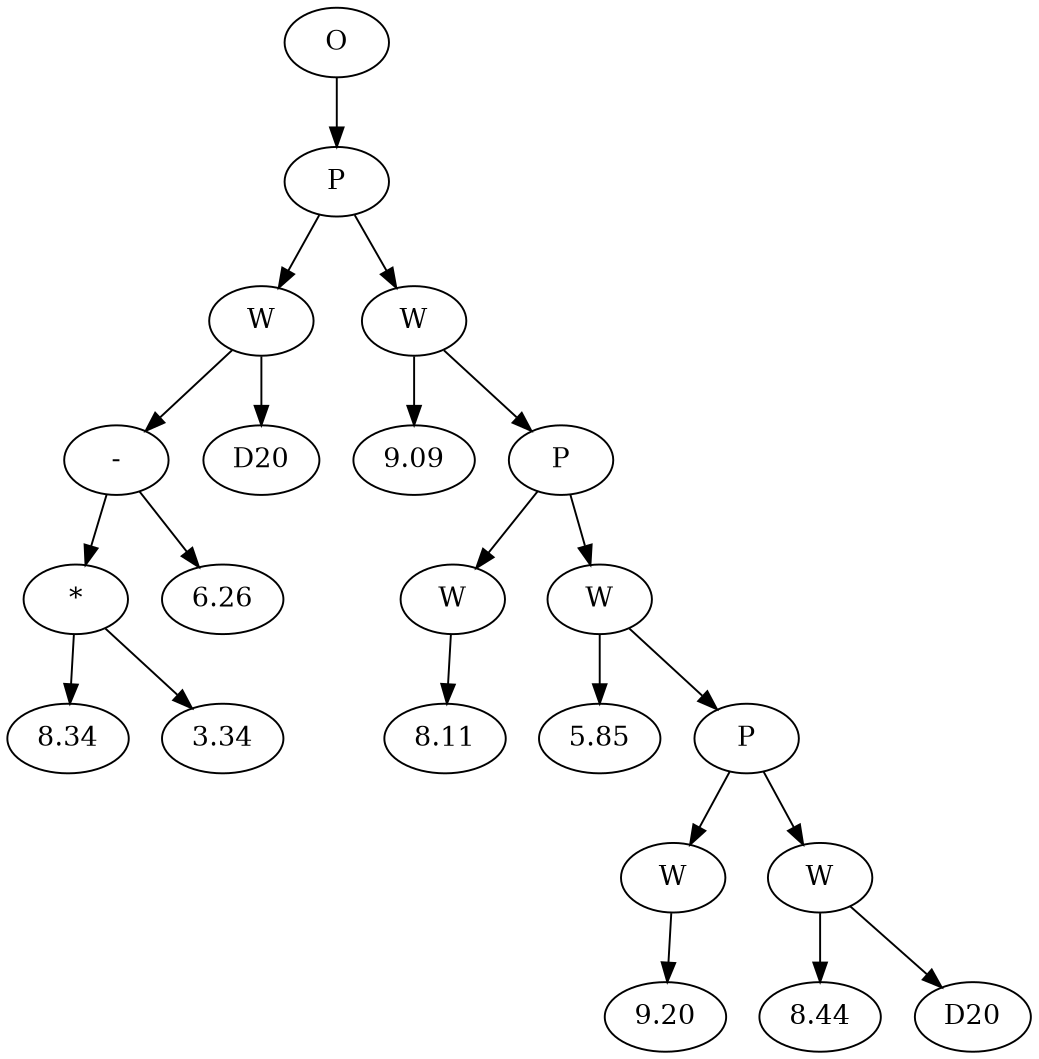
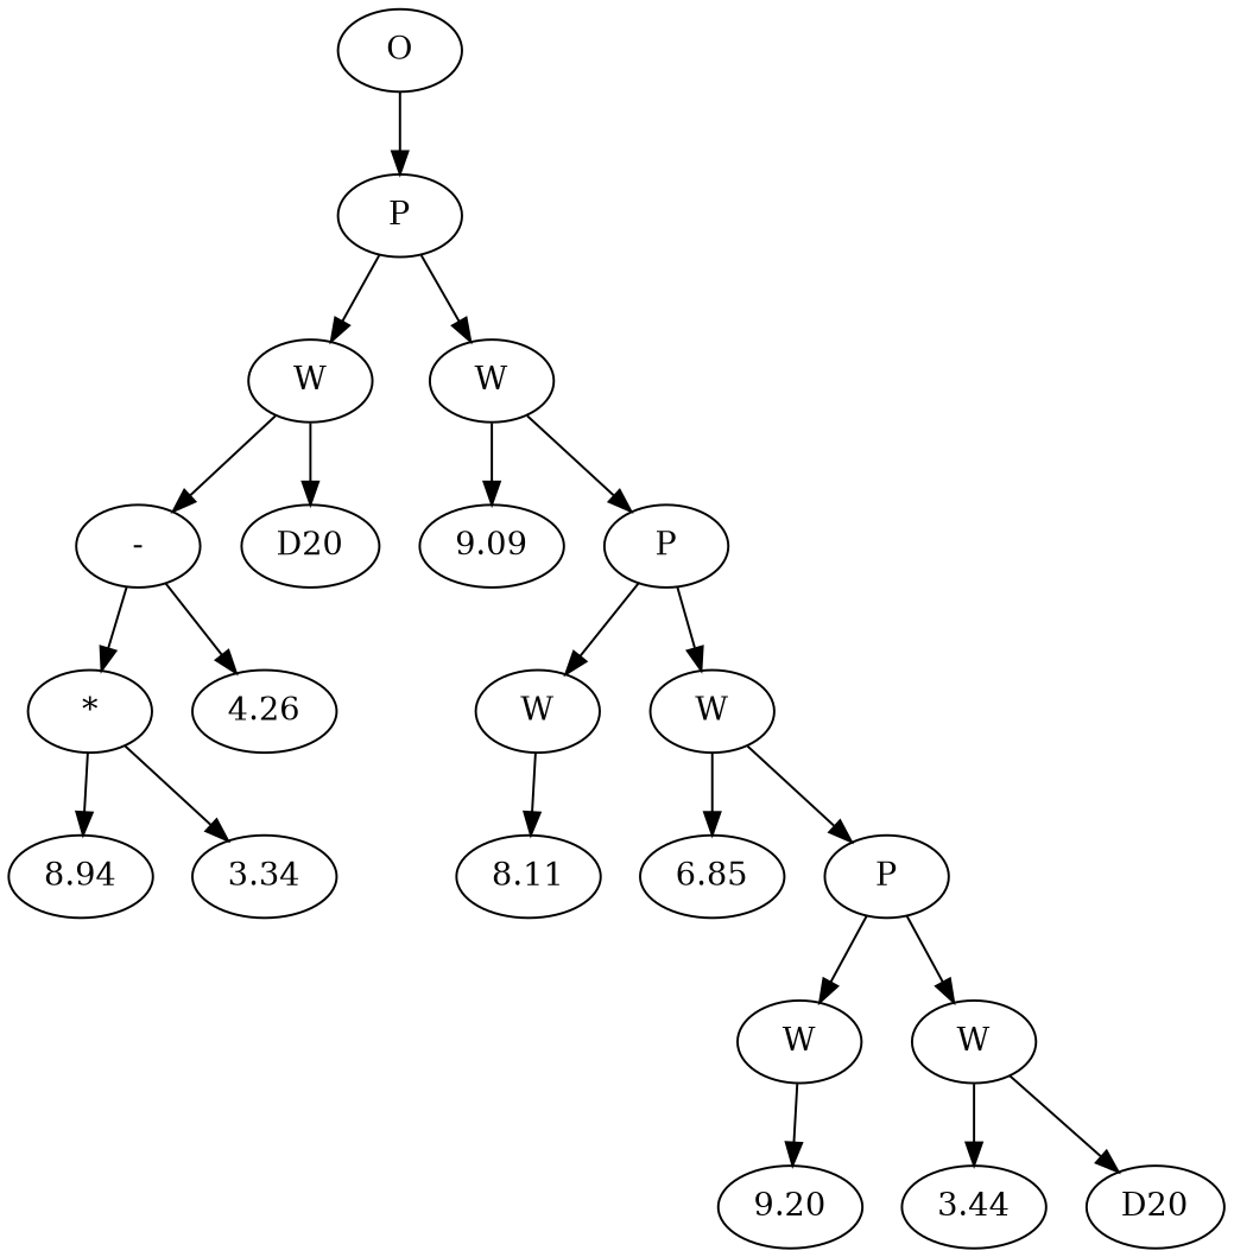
  digraph {
    n1 [label=O]
    n2 [label=P]
    n3 [label=W]
    n4 [label=W]
    n5 [label="-"]
    n6 [label=D20]
    n7 [label=9.09]
    n8 [label=P]
    n9 [label="*"]
-   n10 [label=6.26]
-   n11 [label=8.34]
+   n10 [label=4.26]
+   n11 [label=8.94]
    n12 [label=3.34]
    n13 [label=W]
    n14 [label=W]
    n15 [label=8.11]
-   n16 [label=5.85]
+   n16 [label=6.85]
    n17 [label=P]
    n18 [label=W]
    n19 [label=W]
    n20 [label=9.20]
-   n21 [label=8.44]
+   n21 [label=3.44]
    n22 [label=D20]
    n1 -> n2
    n2 -> n3
    n2 -> n4
    n3 -> n5
    n3 -> n6
    n4 -> n7
    n4 -> n8
    n5 -> n9
    n5 -> n10
    n8 -> n13
    n8 -> n14
    n9 -> n11
    n9 -> n12
    n13 -> n15
    n14 -> n16
    n14 -> n17
    n17 -> n18
    n17 -> n19
    n18 -> n20
    n19 -> n21
    n19 -> n22
  }
